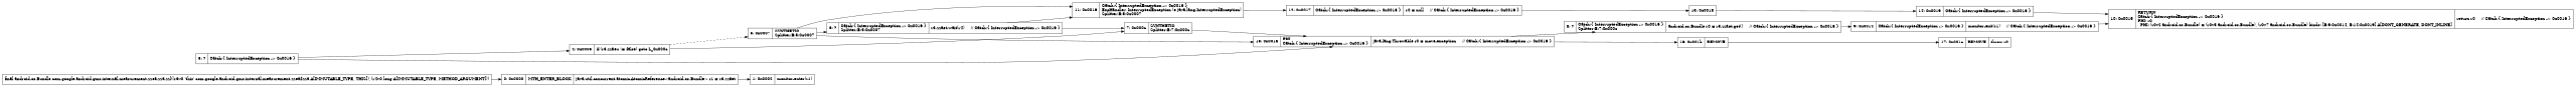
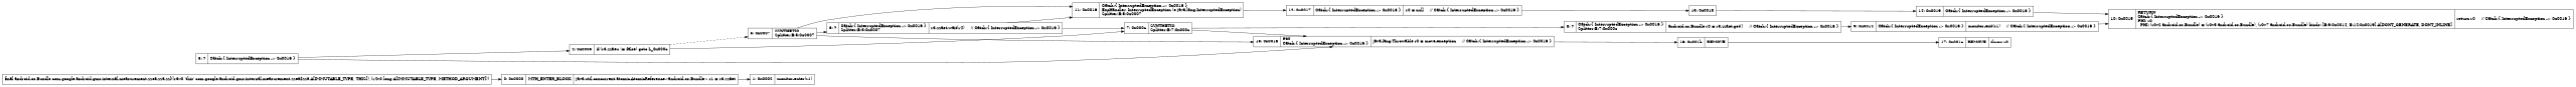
  digraph {
    rankdir=LR
    node [shape=record]
    n1 [label="{0\:\ 0x0000|MTH_ENTER_BLOCK\l|java.util.concurrent.atomic.AtomicReference\<android.os.Bundle\> r1 = r3.zzaet\l}"]
    n2 [label="{1\:\ 0x0002|monitor\-enter(r1)\l}"]
    n3 [label="{3\:\ ?|Catch:\{ InterruptedException \-\> 0x0016 \}\l}"]
    n4 [label="{15\:\ 0x001a|PHI\lCatch:\{ InterruptedException \-\> 0x0016 \}\l|java.lang.Throwable r0 = move\-exception     \/\/ Catch:\{ InterruptedException \-\> 0x0016 \}\l}"]
    n5 [label="{4\:\ 0x0005|if (r3.zzaeu != false) goto L_0x000c\l}"]
    n6 [label="{16\:\ 0x001b|REMOVE\l}"]
    n7 [label="{5\:\ 0x0007|SYNTHETIC\lSplitter:B:5:0x0007\l}"]
    n8 [label="{7\:\ 0x000c|SYNTHETIC\lSplitter:B:7:0x000c\l}"]
    n9 [label="{6\:\ ?|Catch:\{ InterruptedException \-\> 0x0016 \}\lSplitter:B:5:0x0007\l|r3.zzaet.wait(r4)     \/\/ Catch:\{ InterruptedException \-\> 0x0016 \}\l}"]
    n10 [label="{11\:\ 0x0016|Catch:\{ InterruptedException \-\> 0x0016 \}\lExcHandler: InterruptedException (e java.lang.InterruptedException)\lSplitter:B:5:0x0007\l}"]
    n11 [label="{8\:\ ?|Catch:\{ InterruptedException \-\> 0x0016 \}\lSplitter:B:7:0x000c\l|android.os.Bundle r0 = r3.zzaet.get()     \/\/ Catch:\{ InterruptedException \-\> 0x0016 \}\l}"]
    n12 [label="{12\:\ 0x0017|Catch:\{ InterruptedException \-\> 0x0016 \}\l|r0 = null     \/\/ Catch:\{ InterruptedException \-\> 0x0016 \}\l}"]
    n13 [label="{9\:\ 0x0014|Catch:\{ InterruptedException \-\> 0x0016 \}\l|monitor\-exit(r1)     \/\/ Catch:\{ InterruptedException \-\> 0x0016 \}\l}"]
    n14 [label="{10\:\ 0x0015|RETURN\lCatch:\{ InterruptedException \-\> 0x0016 \}\lPHI: r0 \l  PHI: (r0v2 android.os.Bundle) = (r0v5 android.os.Bundle), (r0v7 android.os.Bundle) binds: [B:9:0x0014, B:14:0x0019] A[DONT_GENERATE, DONT_INLINE]\l|return r0     \/\/ Catch:\{ InterruptedException \-\> 0x0016 \}\l}"]
    n15 [label="{13\:\ 0x0018}"]
    n16 [label="{14\:\ 0x0019|Catch:\{ InterruptedException \-\> 0x0016 \}\l}"]
    n17 [label="{17\:\ 0x001c|REMOVE\l|throw r0\l}"]
    n18 [label="{final android.os.Bundle com.google.android.gms.internal.measurement.zzea.zza.zzl((r3v0 'this' com.google.android.gms.internal.measurement.zzea$zza A[IMMUTABLE_TYPE, THIS]), (r4v0 long A[IMMUTABLE_TYPE, METHOD_ARGUMENT])) }"]
    n1 -> n2
    n3 -> n4
    n3 -> n5
    n4 -> n6
    n5 -> n7 [style=dashed]
    n5 -> n8
    n6 -> n17
    n7 -> n4
    n7 -> n9
    n7 -> n10
    n8 -> n4
-   n4 -> n11
+   n8 -> n11
    n9 -> n8
    n9 -> n10
    n10 -> n12
    n11 -> n13
    n12 -> n15
    n13 -> n14
    n15 -> n16
    n16 -> n14
    n18 -> n1
  }
